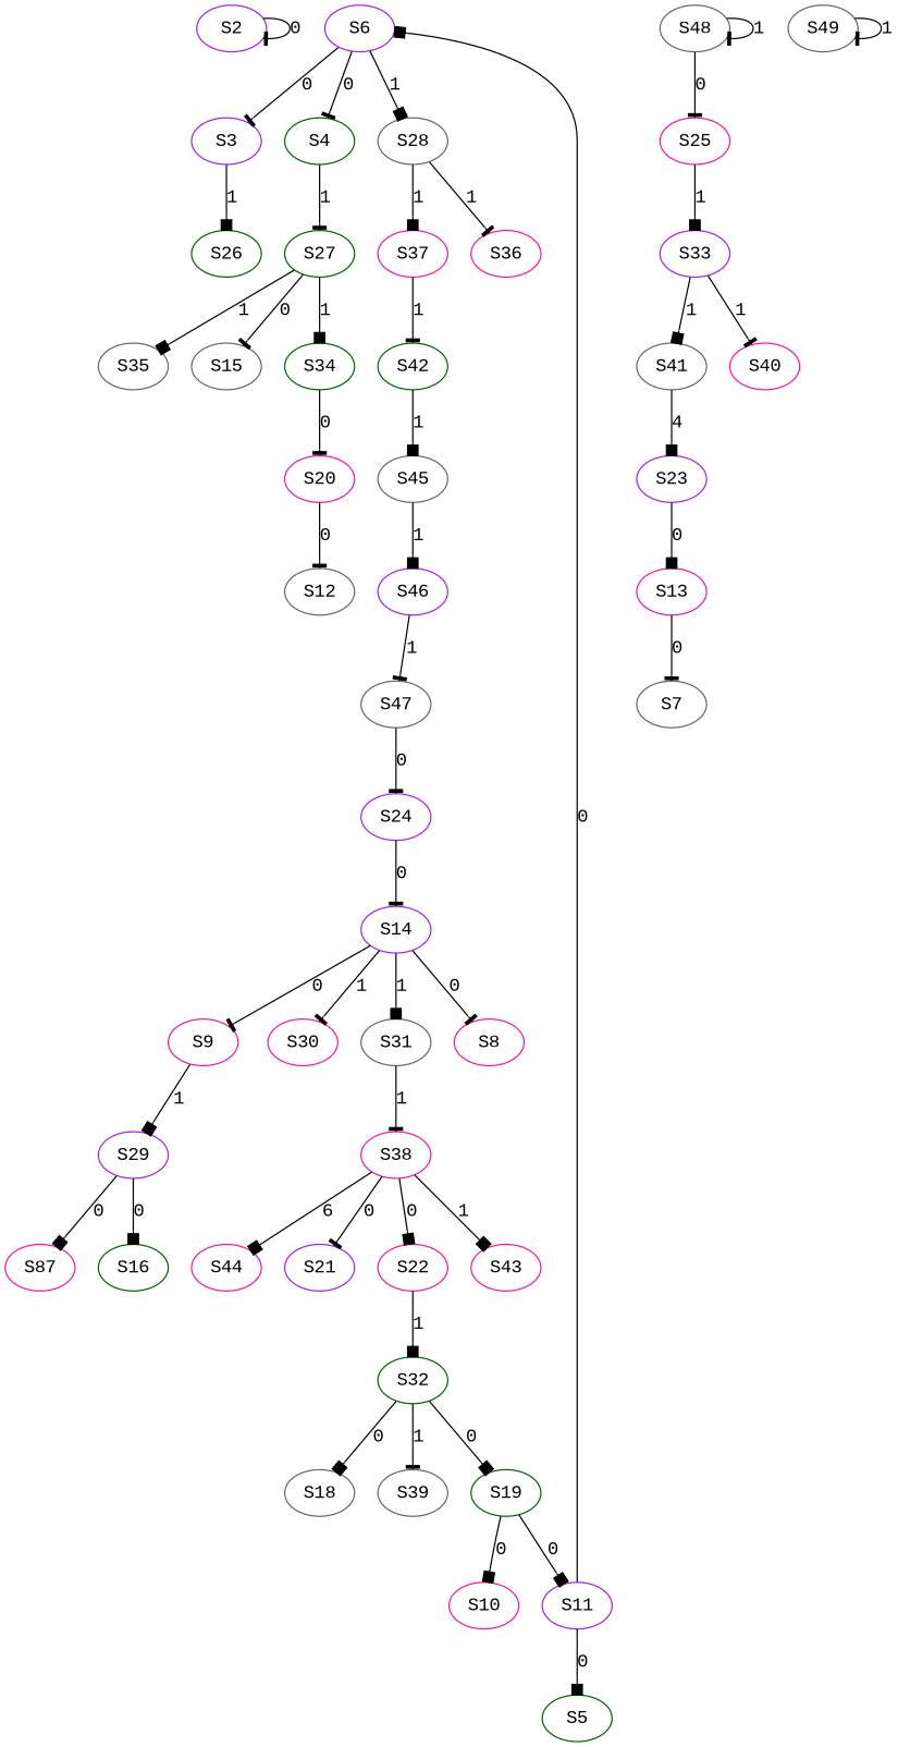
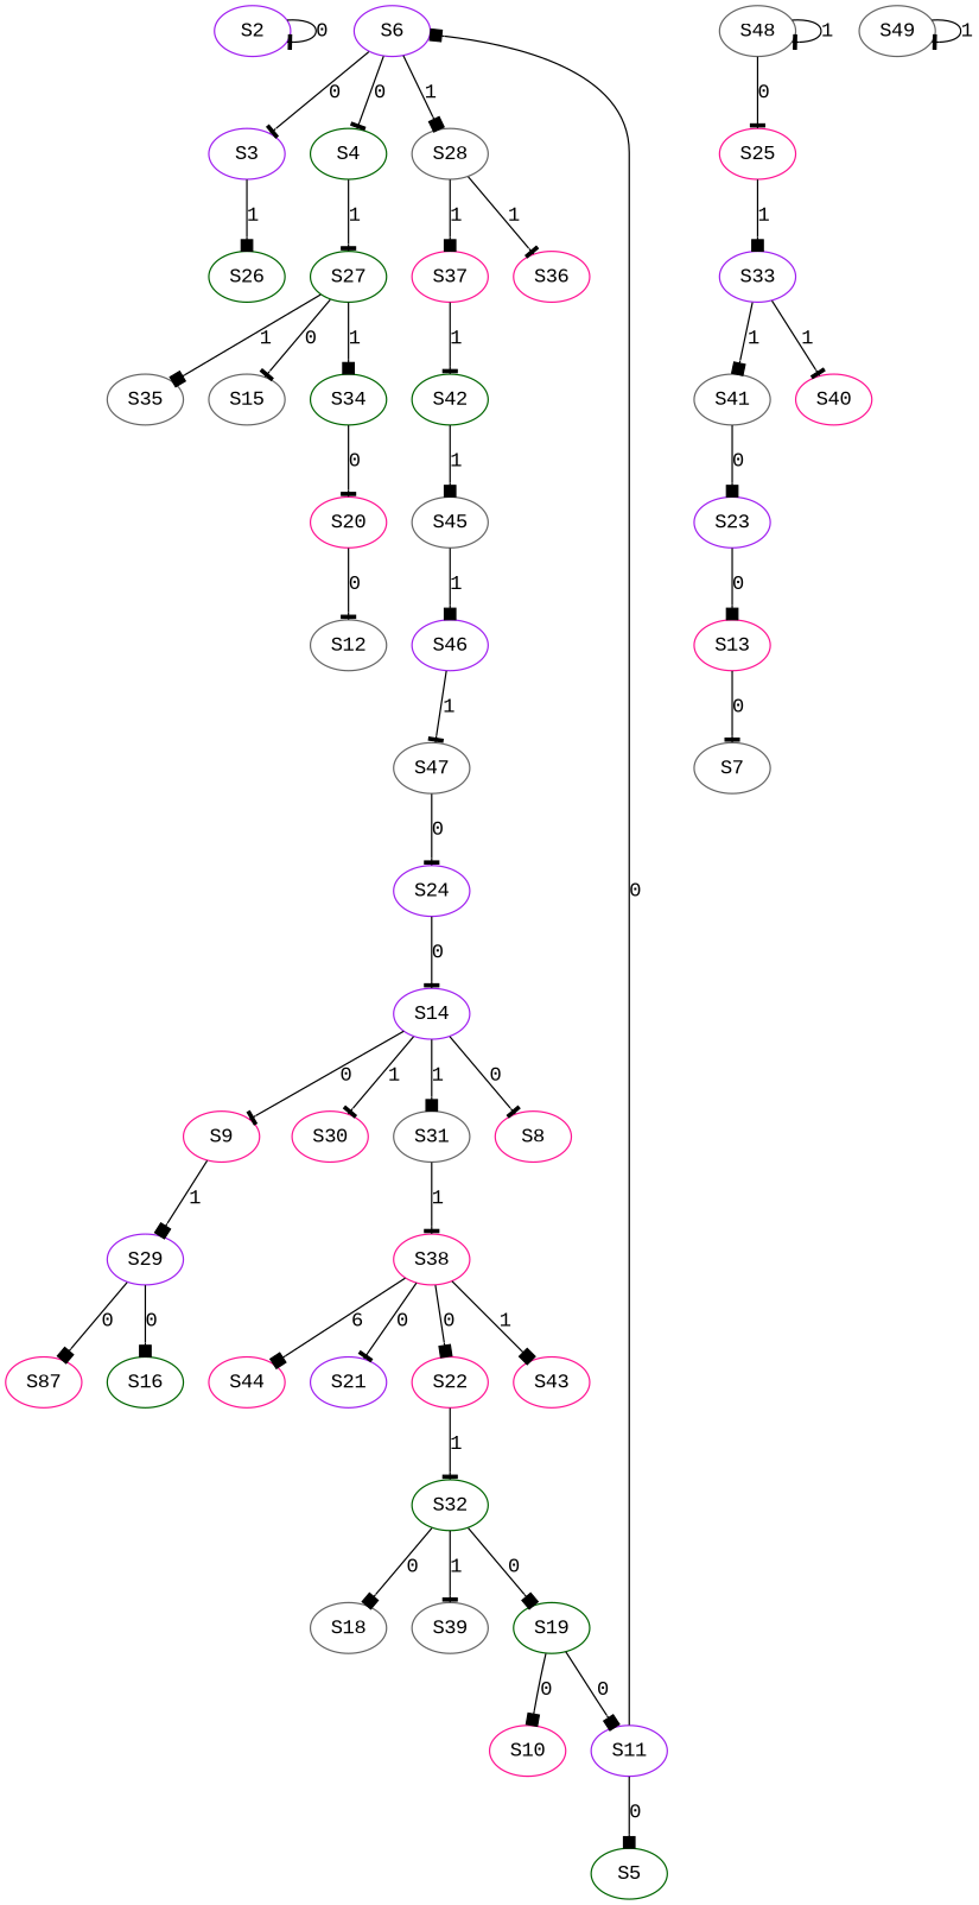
  strict digraph {
    fontname="Liberation Mono"
    node [color=deeppink fontname="Liberation Mono"]
    edge [arrowhead=box fontname="Liberation Mono"]
    S2 [color=purple]
    S6 [color=purple]
    S3 [color=purple]
    S4 [color=darkgreen]
    S28 [color=gray40]
    S26 [color=darkgreen]
    S27 [color=darkgreen]
    S36
    S37
    S15 [color=gray40]
    S34 [color=darkgreen]
    S35 [color=gray40]
    S11 [color=purple]
    S5 [color=darkgreen]
    S7 [color=gray40]
    S13
    S14 [color=purple]
    S8
    S9
    S30
    S31 [color=gray40]
    S29 [color=purple]
    S38
    S16 [color=darkgreen]
    n25 [label=S87]
    S19 [color=darkgreen]
    S10
    S12 [color=gray40]
    S20
    S23 [color=purple]
    S24 [color=purple]
    S32 [color=darkgreen]
    S18 [color=gray40]
    S39 [color=gray40]
    S21 [color=purple]
    S22
    S43
    S44
    S41 [color=gray40]
    S47 [color=gray40]
    S48 [color=gray40]
    S25
    S33 [color=purple]
    S40
    S42 [color=darkgreen]
    S45 [color=gray40]
    S46 [color=purple]
    S49 [color=gray40]
    S2 -> S2 [arrowhead=tee label=0]
    S6 -> S3 [arrowhead=tee label=0]
    S6 -> S4 [arrowhead=tee label=0]
    S6 -> S28 [label=1]
    S3 -> S26 [label=1]
    S4 -> S27 [arrowhead=tee label=1]
    S28 -> S36 [arrowhead=tee label=1]
    S28 -> S37 [label=1]
    S27 -> S15 [arrowhead=tee label=0]
    S27 -> S34 [label=1]
    S27 -> S35 [label=1]
    S37 -> S42 [arrowhead=tee label=1]
    S34 -> S20 [arrowhead=tee label=0]
    S11 -> S6 [label=0]
    S11 -> S5 [label=0]
    S13 -> S7 [arrowhead=tee label=0]
    S14 -> S8 [arrowhead=tee label=0]
    S14 -> S9 [arrowhead=tee label=0]
    S14 -> S30 [arrowhead=tee label=1]
    S14 -> S31 [label=1]
    S9 -> S29 [label=1]
    S31 -> S38 [arrowhead=tee label=1]
    S29 -> S16 [label=0]
    S29 -> n25 [label=0]
    S38 -> S21 [arrowhead=tee label=0]
    S38 -> S22 [label=0]
    S38 -> S43 [label=1]
    S38 -> S44 [label=6]
    S19 -> S11 [label=0]
    S19 -> S10 [label=0]
    S20 -> S12 [arrowhead=tee label=0]
    S23 -> S13 [label=0]
    S24 -> S14 [arrowhead=tee label=0]
    S32 -> S19 [label=0]
    S32 -> S18 [label=0]
    S32 -> S39 [arrowhead=tee label=1]
-   S22 -> S32 [label=1]
-   S41 -> S23 [label=4]
+   S22 -> S32 [arrowhead=tee label=1]
+   S41 -> S23 [label=0]
    S47 -> S24 [arrowhead=tee label=0]
    S48 -> S48 [arrowhead=tee label=1]
    S48 -> S25 [arrowhead=tee label=0]
    S25 -> S33 [label=1]
    S33 -> S41 [label=1]
    S33 -> S40 [arrowhead=tee label=1]
    S42 -> S45 [label=1]
    S45 -> S46 [label=1]
    S46 -> S47 [arrowhead=tee label=1]
    S49 -> S49 [arrowhead=tee label=1]
  }
